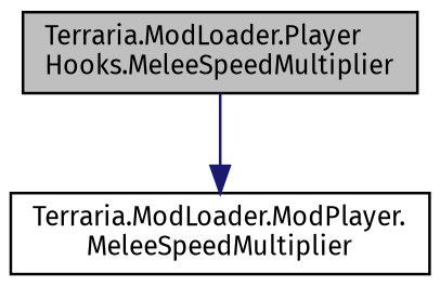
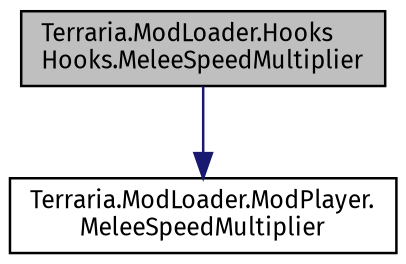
  digraph {
    rankdir=TB
    fontname="Fira Sans"
    node [color=black fontname="Fira Sans" fontsize=10 shape=record style=filled]
-   n1 [fillcolor=grey75 fontcolor=black height=0.2 label="Terraria.ModLoader.Player\lHooks.MeleeSpeedMultiplier" width=0.4]
+   n1 [fillcolor=grey75 fontcolor=black height=0.2 label="Terraria.ModLoader.Hooks\lHooks.MeleeSpeedMultiplier" width=0.4]
    n2 [fillcolor=white height=0.2 label="Terraria.ModLoader.ModPlayer.\lMeleeSpeedMultiplier" width=0.4]
    n1 -> n2 [color=midnightblue fontname="Fira Sans" fontsize=10 labelfontname=Helvetica labelfontsize=10 style=solid]
  }
